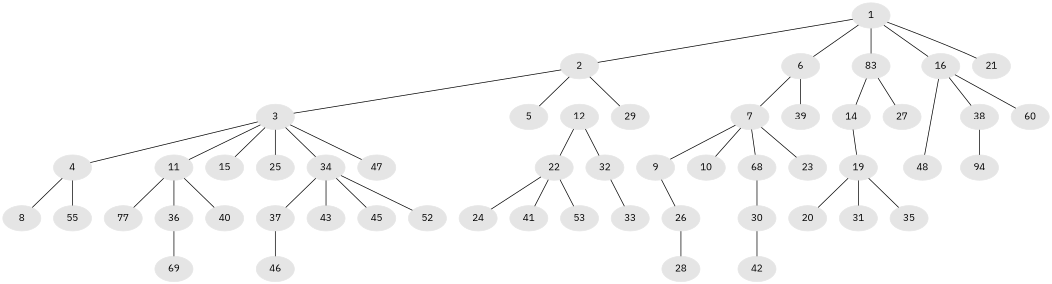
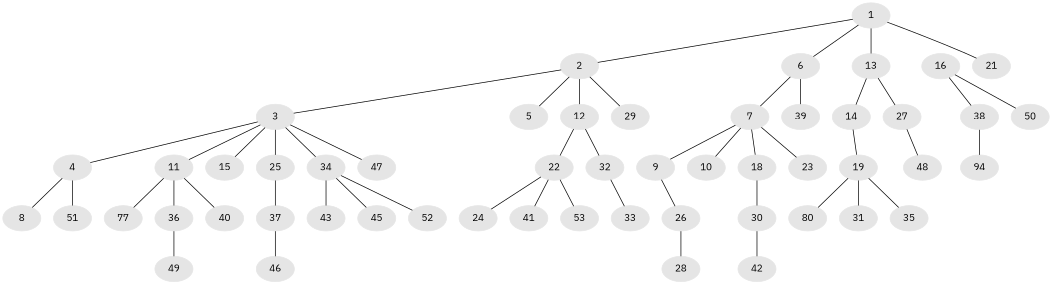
  graph {
    fontname="IBM Plex Sans"
    node [color=gray90 fontname="IBM Plex Sans" style=filled]
    edge [fontname="IBM Plex Sans"]
    1
    2
    6
-   13 [label=83]
+   13
    16
    21
    3
    5
    12
    29
    7
    39
    14
    27
    38
-   50 [label=60]
+   50
    4
    11
    15
    25
    34
    47
    22
    32
    8
-   51 [label=55]
+   51
    n27 [label=77]
    36
    40
    37
    43
    45
    52
    9
    10
-   18 [label=68]
+   18
    23
    26
    30
    28
-   49 [label=69]
+   49
    24
    41
    53
    33
    19
    48
-   20
+   20 [label=80]
    31
    35
    n51 [label=94]
    42
    46
    1 -- 2
    1 -- 6
    1 -- 13
-   1 -- 16
    1 -- 21
    2 -- 3
    2 -- 5
+   2 -- 12
    2 -- 29
    6 -- 7
    6 -- 39
    13 -- 14
    13 -- 27
    16 -- 38
    16 -- 50
    3 -- 4
    3 -- 11
    3 -- 15
    3 -- 25
    3 -- 34
    3 -- 47
    12 -- 22
    12 -- 32
    7 -- 9
    7 -- 10
    7 -- 18
    7 -- 23
    14 -- 19
-   16 -- 48
+   27 -- 48
    38 -- n51
    4 -- 8
    4 -- 51
    11 -- n27
    11 -- 36
    11 -- 40
-   34 -- 37
+   25 -- 37
    34 -- 43
    34 -- 45
    34 -- 52
    22 -- 24
    22 -- 41
    22 -- 53
    32 -- 33
    36 -- 49
    37 -- 46
    9 -- 26
    18 -- 30
    26 -- 28
    30 -- 42
    19 -- 20
    19 -- 31
    19 -- 35
  }
